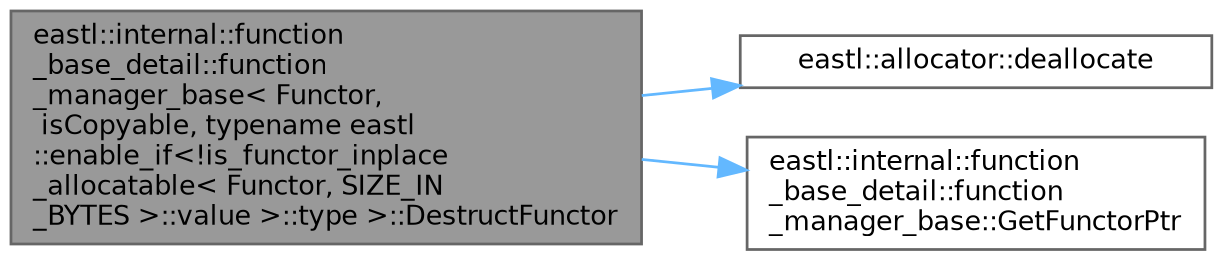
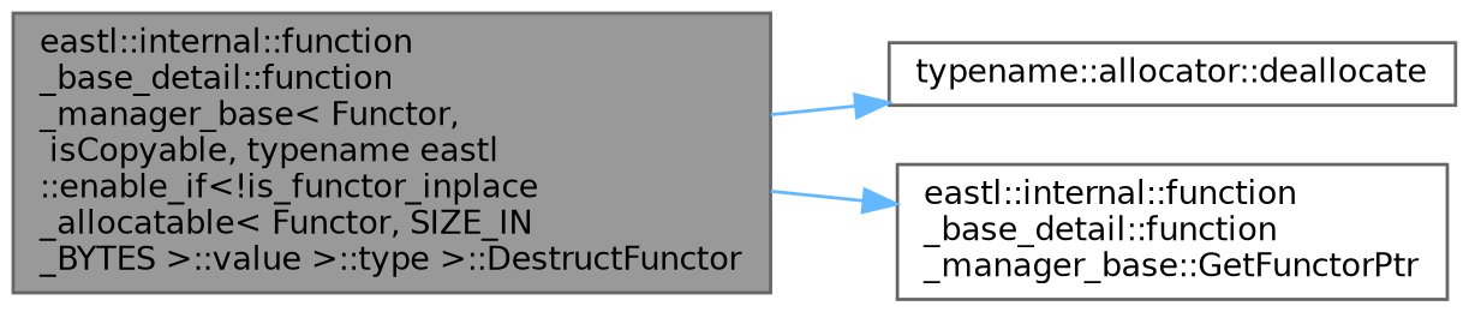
  digraph {
    rankdir=LR
    node [color=grey40 fillcolor=white fontname=Helvetica fontsize=10 shape=box style=filled]
    edge [color=steelblue1 fontname=Helvetica fontsize=10 labelfontname=Helvetica labelfontsize=10 style=solid]
    n1 [color=gray40 fillcolor=grey60 fontcolor=black height=0.2 label="eastl::internal::function\l_base_detail::function\l_manager_base\< Functor,\l isCopyable, typename eastl\l::enable_if\<!is_functor_inplace\l_allocatable\< Functor, SIZE_IN\l_BYTES \>::value \>::type \>::DestructFunctor" width=0.4]
-   n2 [height=0.2 label="eastl::allocator::deallocate" width=0.4]
+   n2 [height=0.2 label="typename::allocator::deallocate" width=0.4]
    n3 [height=0.2 label="eastl::internal::function\l_base_detail::function\l_manager_base::GetFunctorPtr" width=0.4]
    n1 -> n2
    n1 -> n3
  }
